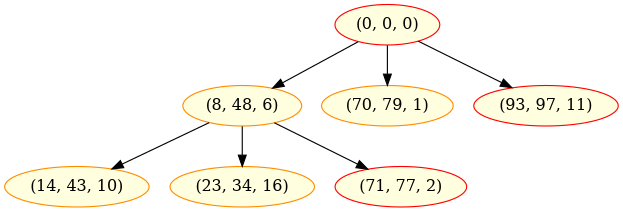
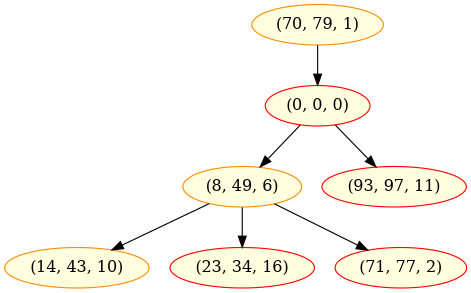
  digraph {
    node [color=red fillcolor=lightyellow style=filled]
-   "(8, 49, 6)" [color=darkorange label="(8, 48, 6)"]
+   "(8, 49, 6)" [color=darkorange]
    "(0, 0, 0)"
    "(70, 79, 1)" [color=darkorange]
    "(93, 97, 11)"
    "(14, 43, 10)" [color=darkorange]
-   "(23, 34, 16)" [color=darkorange]
+   "(23, 34, 16)"
    "(71, 77, 2)"
    "(8, 49, 6)" -> "(14, 43, 10)"
    "(8, 49, 6)" -> "(23, 34, 16)"
    "(8, 49, 6)" -> "(71, 77, 2)"
    "(0, 0, 0)" -> "(8, 49, 6)"
-   "(0, 0, 0)" -> "(70, 79, 1)"
+   "(70, 79, 1)" -> "(0, 0, 0)"
    "(0, 0, 0)" -> "(93, 97, 11)"
  }
